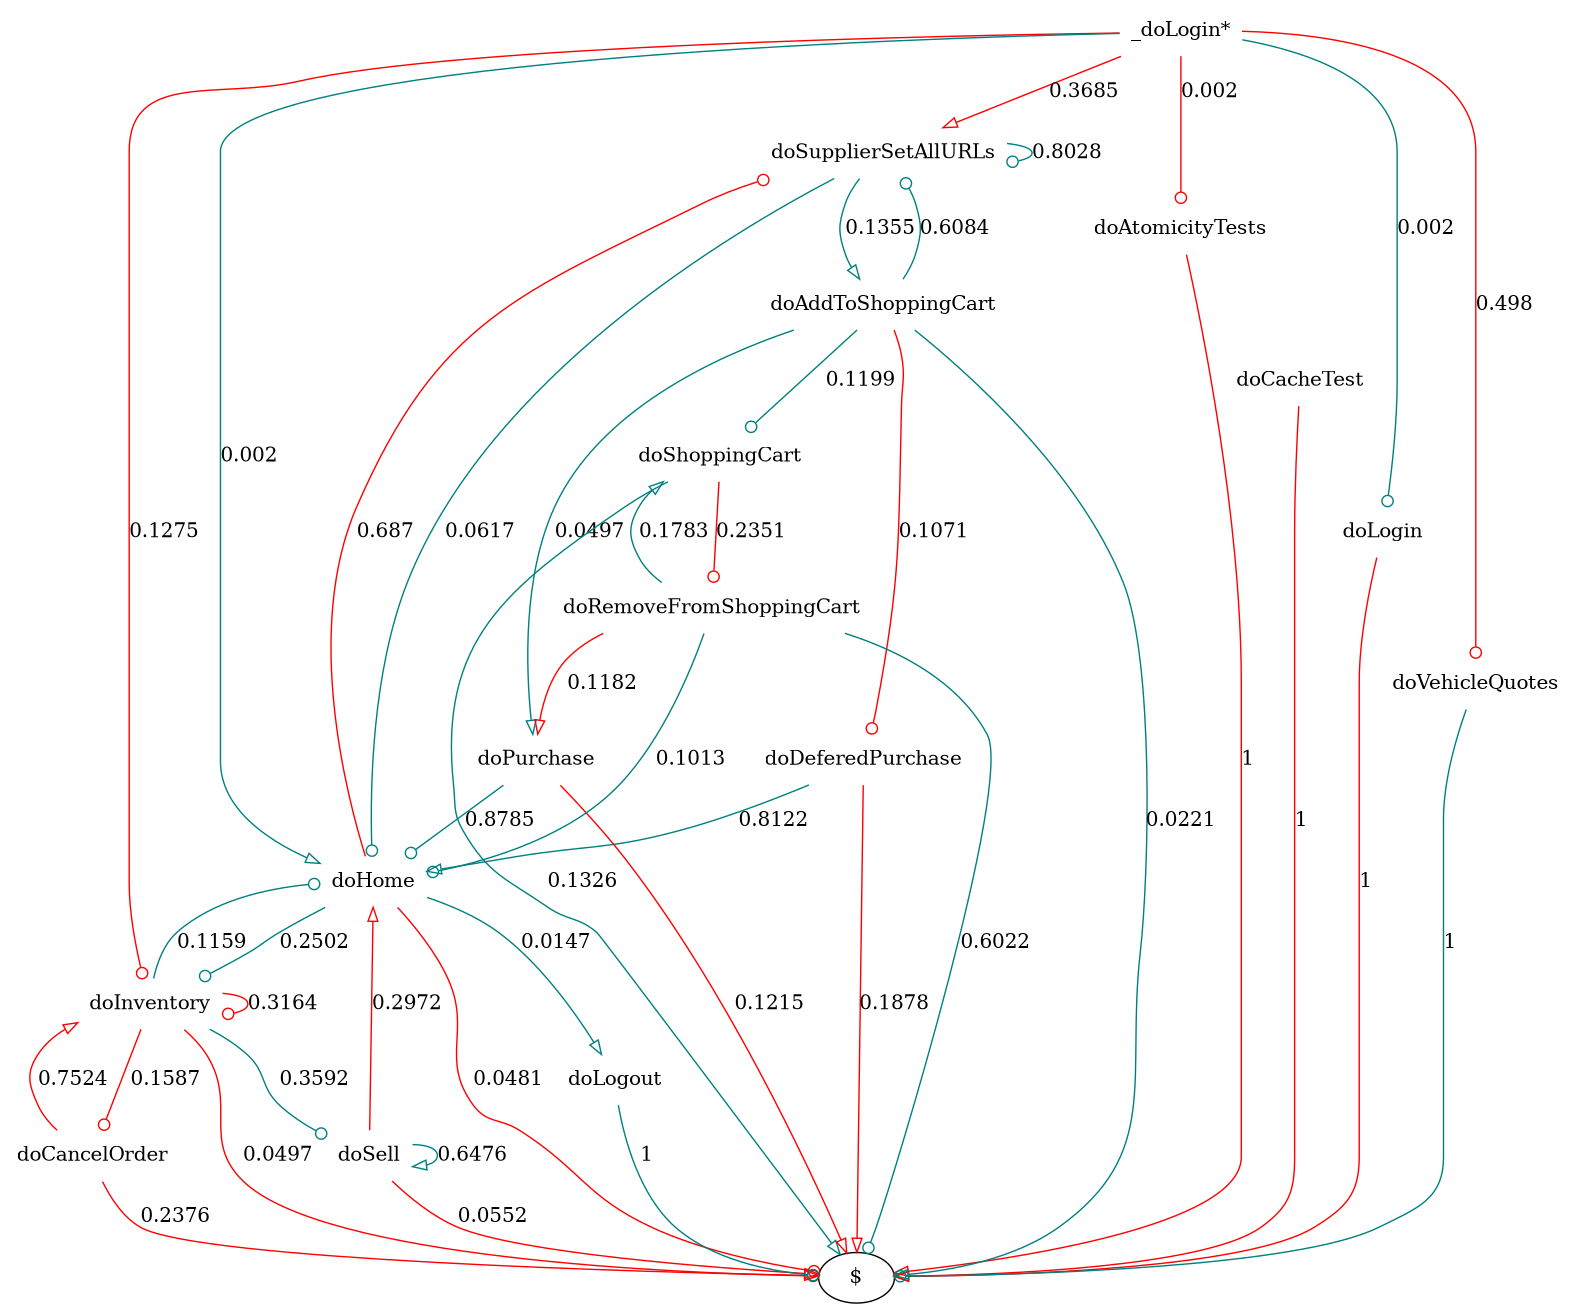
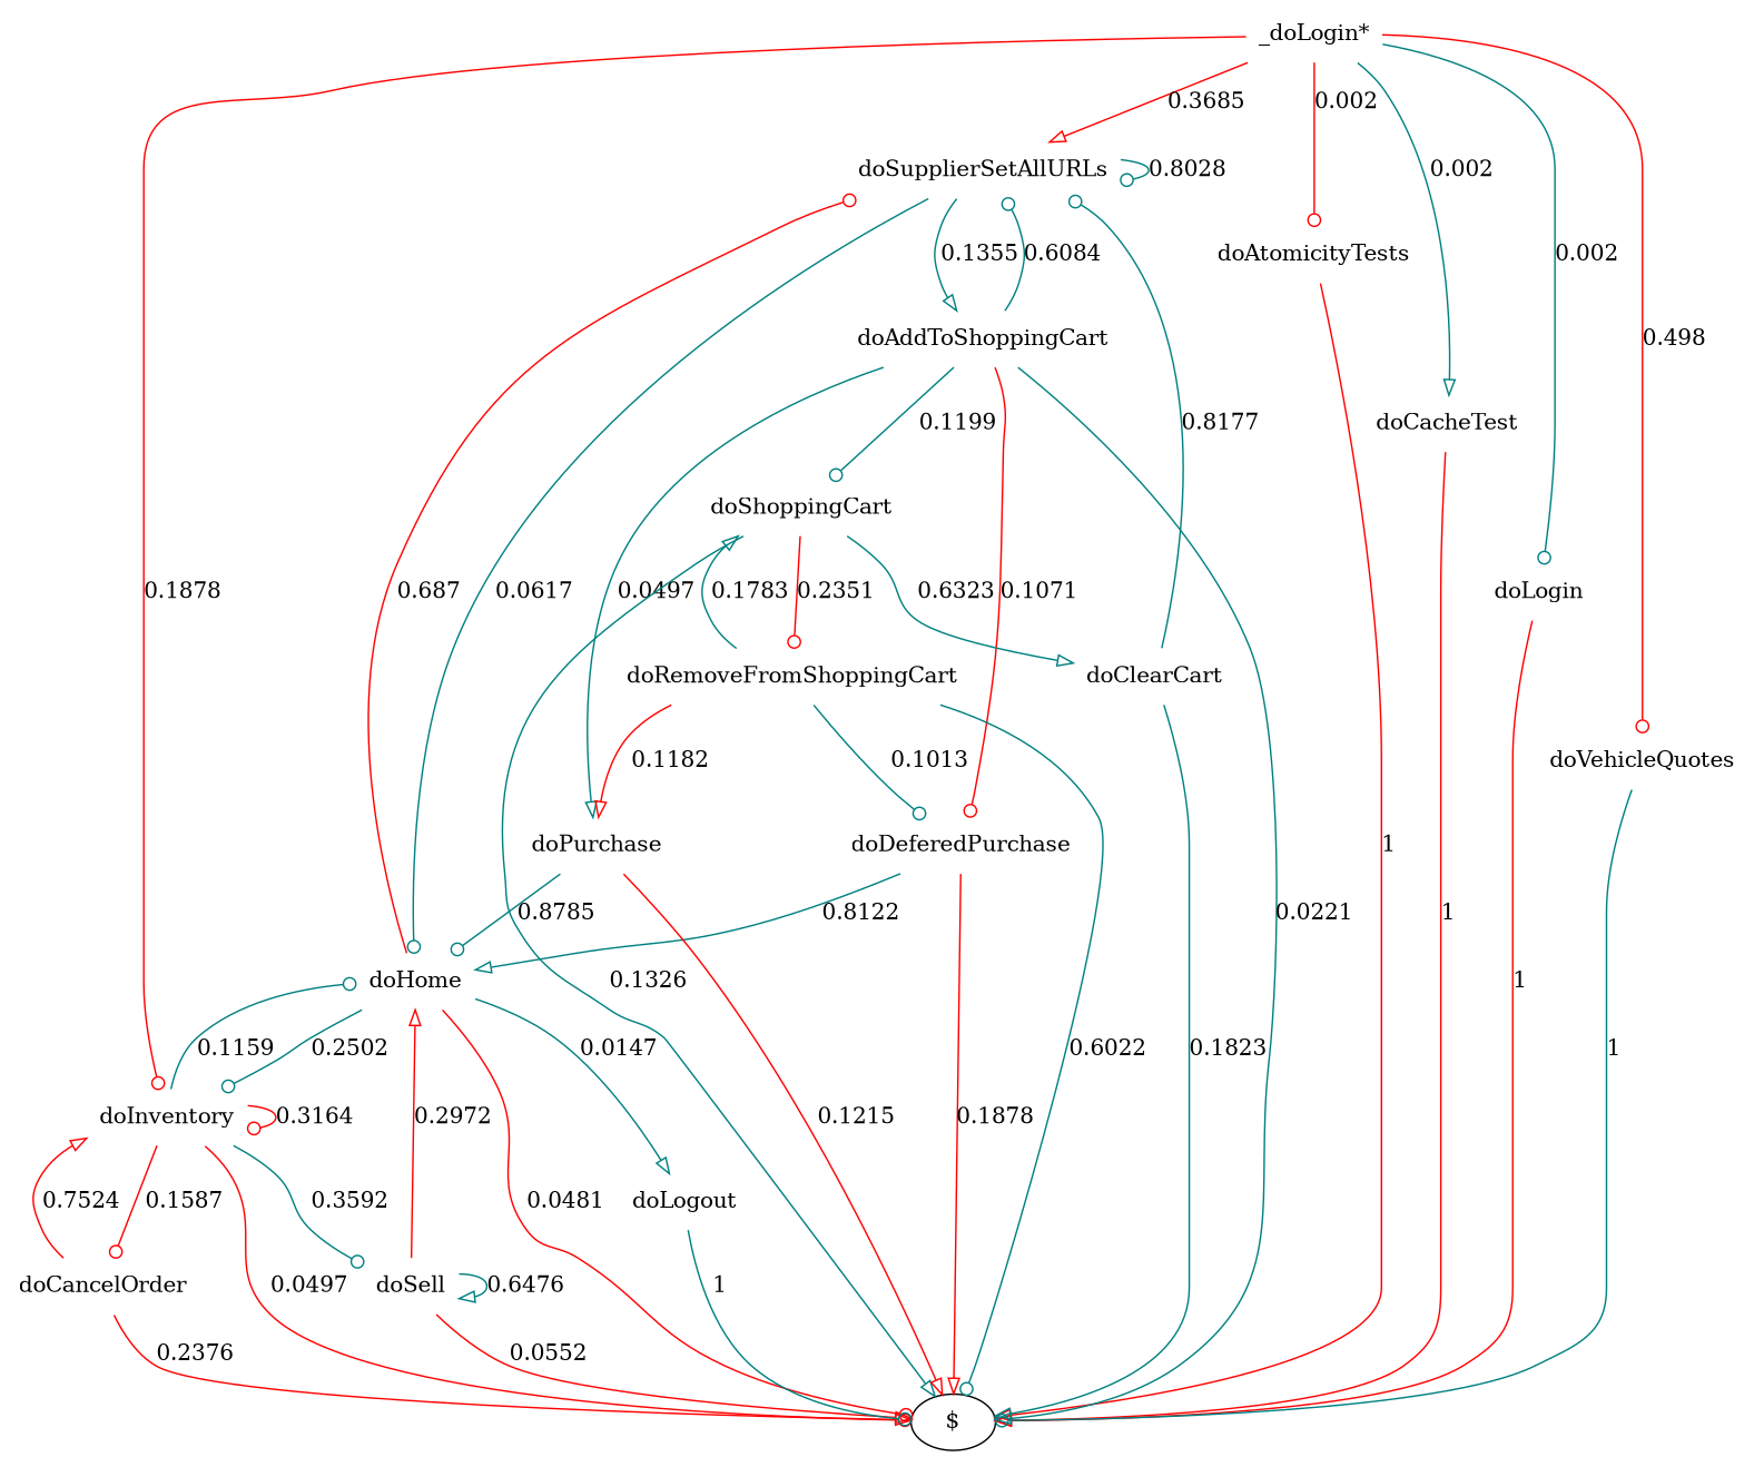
  digraph {
    node [shape=none]
    edge [arrowhead=odot color=teal style=solid]
    n1 [label="_doLogin*"]
    n2 [label=doSupplierSetAllURLs]
    n3 [label=doAtomicityTests]
    n4 [label=doCacheTest]
    n5 [label=doLogin]
    n6 [label=doVehicleQuotes]
    n7 [label=doInventory]
    n8 [label=doAddToShoppingCart]
    n9 [label=doHome]
    "$" [shape=""]
    n11 [label=doSell]
    n12 [label=doCancelOrder]
    n13 [label=doDeferedPurchase]
    n14 [label=doShoppingCart]
    n15 [label=doPurchase]
    n16 [label=doLogout]
+   n17 [label=doClearCart]
    n18 [label=doRemoveFromShoppingCart]
    n1 -> n2 [arrowhead=onormal color=red label=0.3685]
    n1 -> n3 [color=red label=0.002]
-   n1 -> n9 [arrowhead=onormal label=0.002]
+   n1 -> n4 [arrowhead=onormal label=0.002]
    n1 -> n5 [label=0.002]
    n1 -> n6 [color=red label=0.498]
-   n1 -> n7 [color=red label=0.1275]
+   n1 -> n7 [color=red label=0.1878]
    n2 -> n2 [label=0.8028]
    n2 -> n8 [arrowhead=onormal label=0.1355]
    n2 -> n9 [label=0.0617]
    n3 -> "$" [arrowhead=onormal color=red label=1]
    n4 -> "$" [arrowhead=onormal color=red label=1]
    n5 -> "$" [arrowhead=onormal color=red label=1]
    n6 -> "$" [label=1]
    n7 -> n7 [color=red label=0.3164]
    n7 -> n9 [label=0.1159]
    n7 -> "$" [color=red label=0.0497]
    n7 -> n11 [label=0.3592]
    n7 -> n12 [color=red label=0.1587]
    n8 -> n2 [label=0.6084]
    n8 -> "$" [arrowhead=onormal label=0.0221]
    n8 -> n13 [color=red label=0.1071]
    n8 -> n14 [label=0.1199]
    n8 -> n15 [arrowhead=onormal label=0.0497]
    n9 -> n2 [color=red label=0.687]
    n9 -> n7 [label=0.2502]
    n9 -> "$" [color=red label=0.0481]
    n9 -> n16 [arrowhead=onormal label=0.0147]
    n11 -> n9 [arrowhead=onormal color=red label=0.2972]
    n11 -> "$" [arrowhead=onormal color=red label=0.0552]
    n11 -> n11 [arrowhead=onormal label=0.6476]
    n12 -> n7 [arrowhead=onormal color=red label=0.7524]
    n12 -> "$" [arrowhead=onormal color=red label=0.2376]
    n13 -> n9 [arrowhead=onormal label=0.8122]
    n13 -> "$" [arrowhead=onormal color=red label=0.1878]
    n14 -> "$" [arrowhead=onormal label=0.1326]
+   n14 -> n17 [arrowhead=onormal label=0.6323]
    n14 -> n18 [color=red label=0.2351]
    n15 -> n9 [label=0.8785]
    n15 -> "$" [arrowhead=onormal color=red label=0.1215]
    n16 -> "$" [label=1]
+   n17 -> n2 [label=0.8177]
+   n17 -> "$" [arrowhead=onormal label=0.1823]
    n18 -> "$" [label=0.6022]
-   n18 -> n9 [label=0.1013]
+   n18 -> n13 [label=0.1013]
    n18 -> n14 [arrowhead=onormal label=0.1783]
    n18 -> n15 [arrowhead=onormal color=red label=0.1182]
  }
